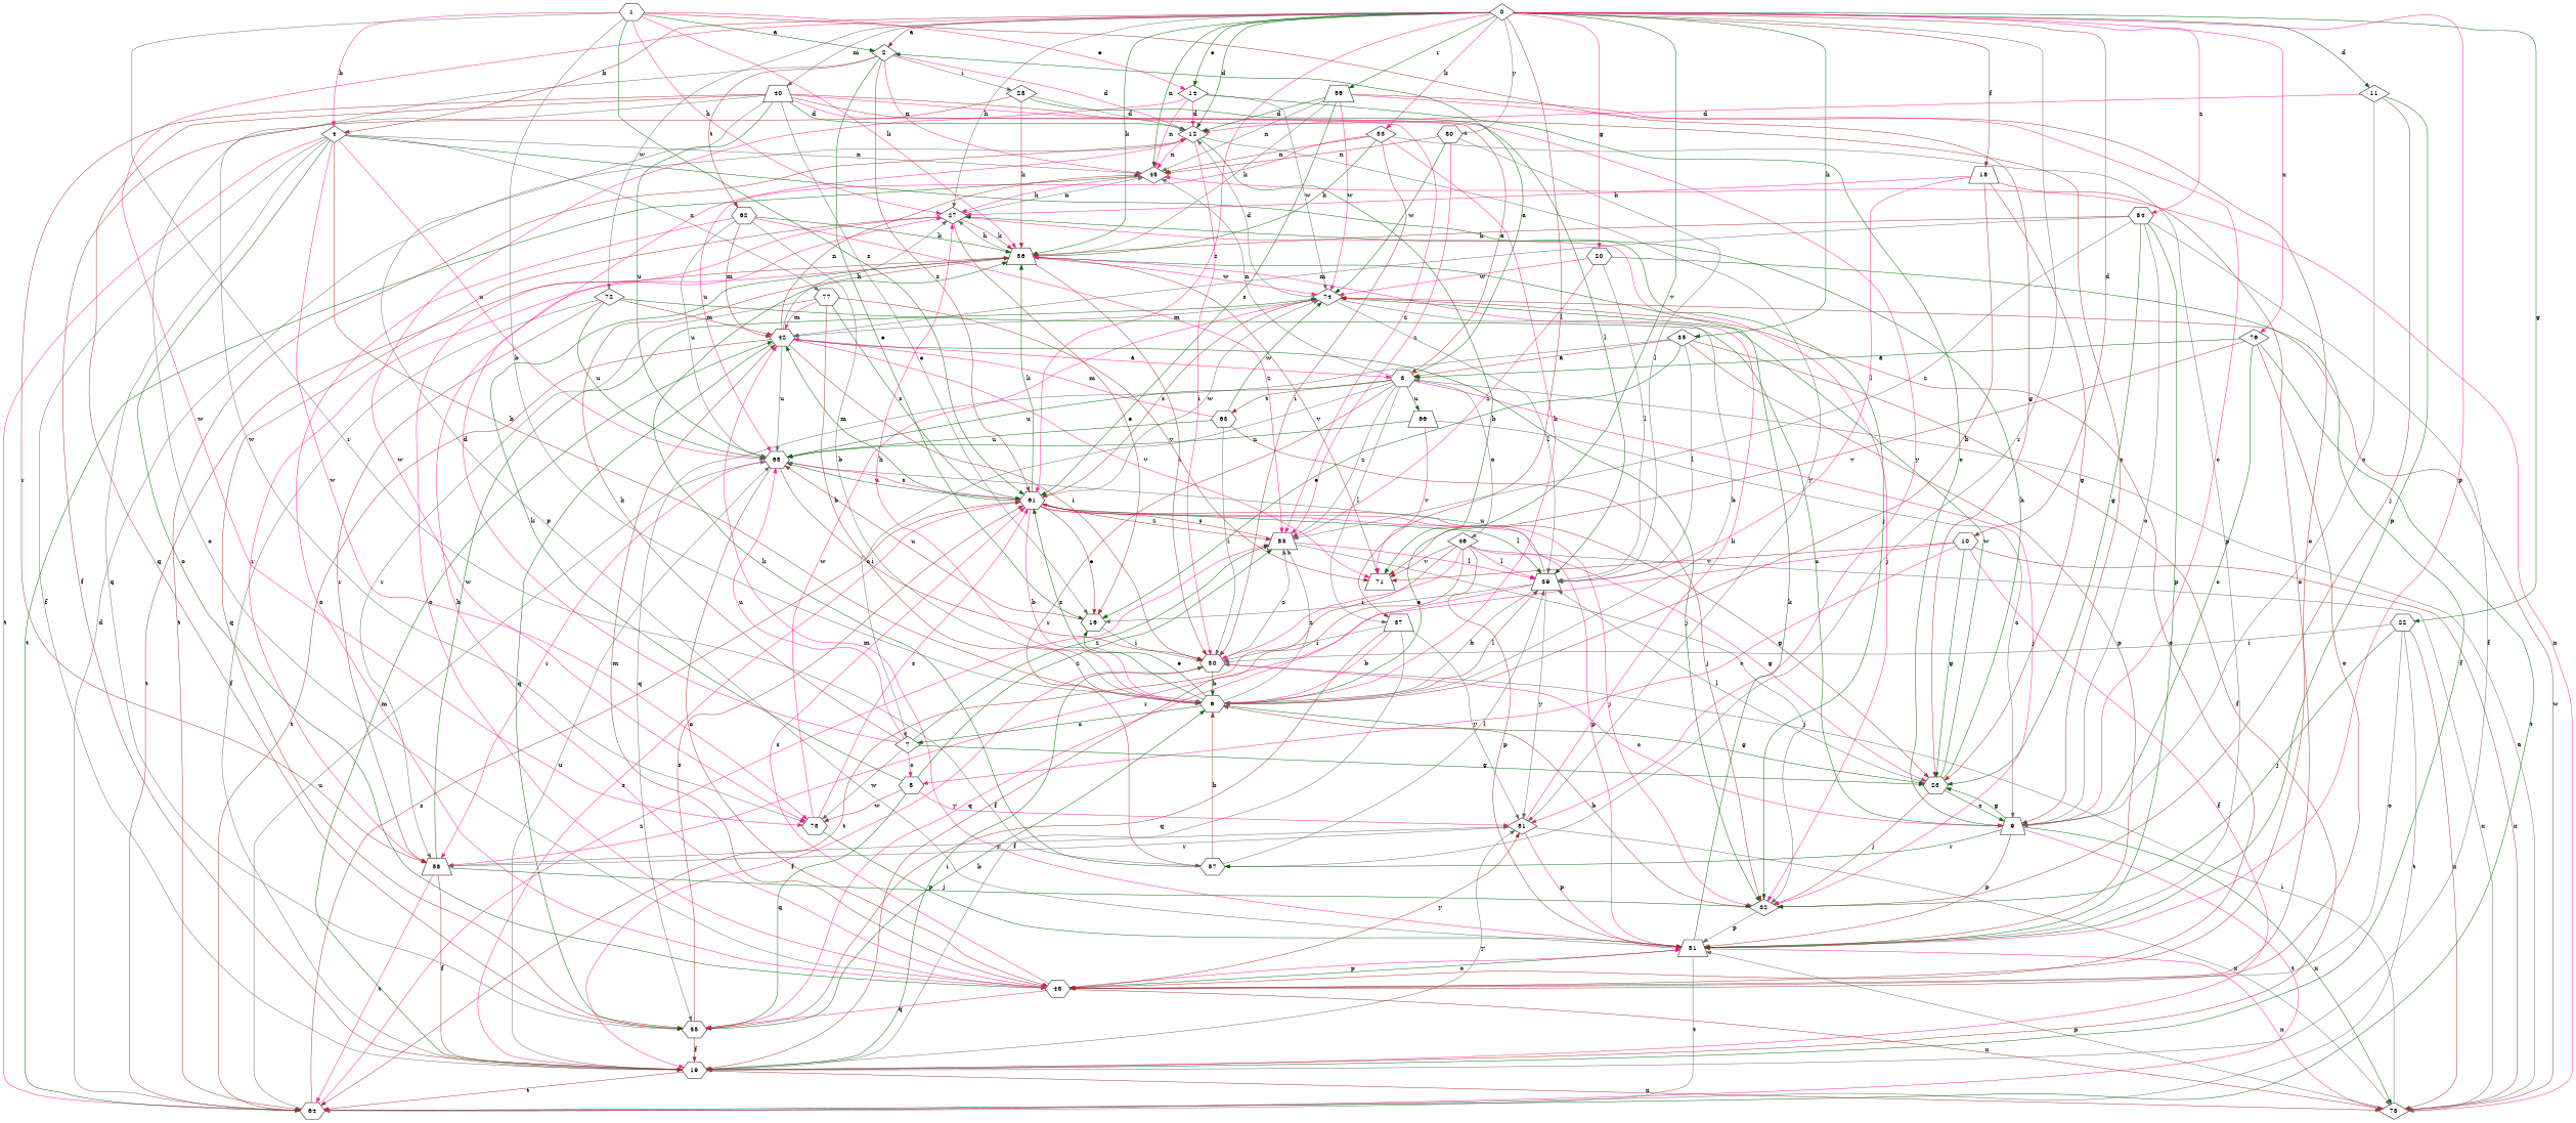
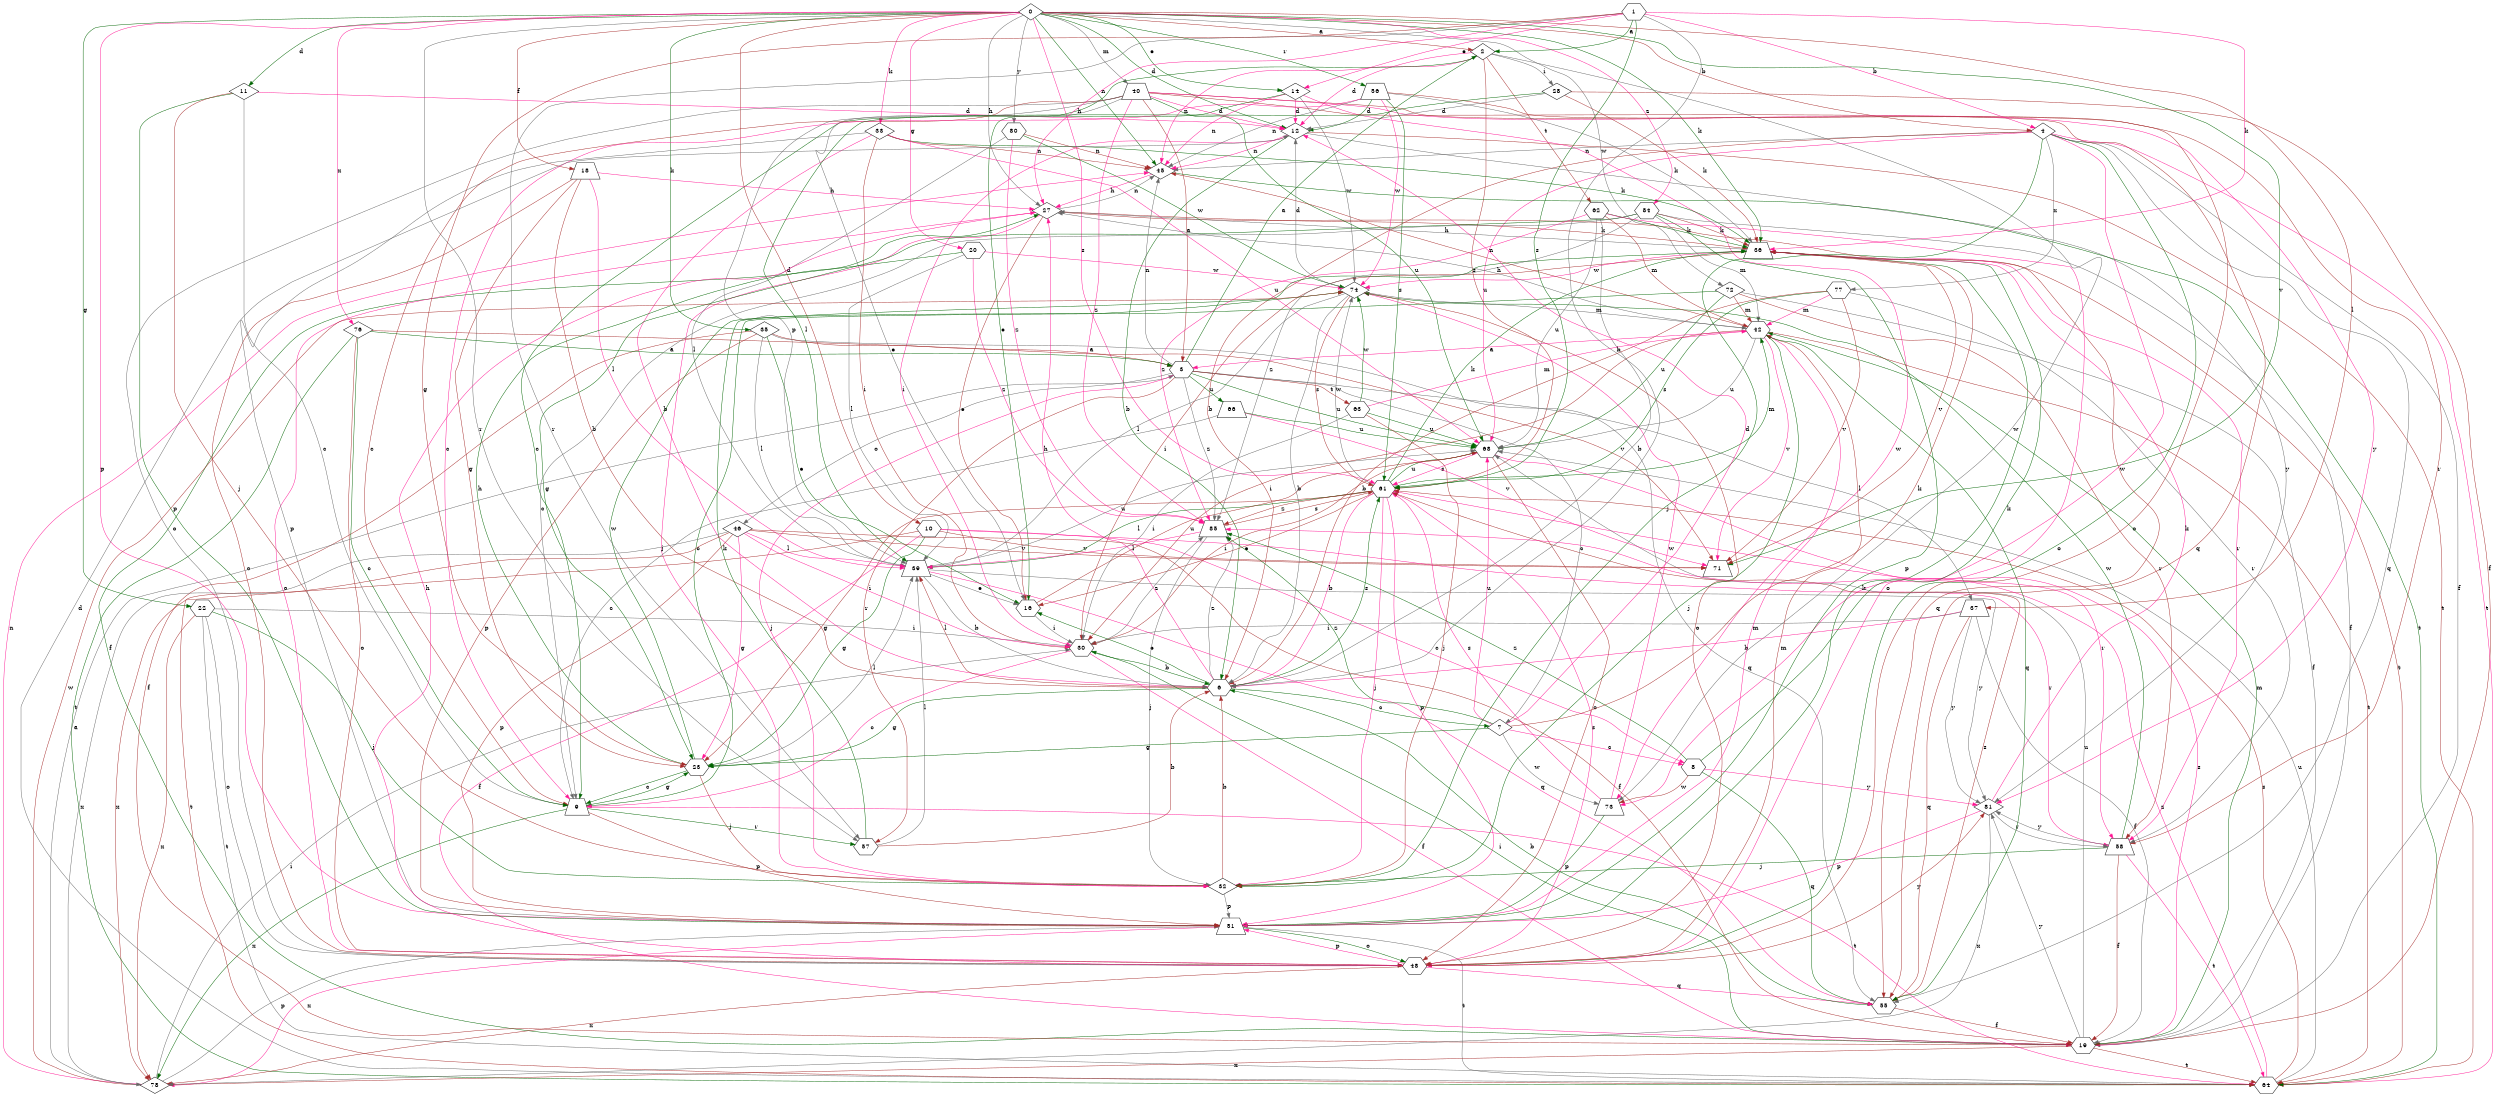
  strict digraph {
    node [shape=hexagon]
    edge [color=deeppink]
    0 [shape=diamond]
    2 [shape=diamond]
    4 [shape=diamond]
    10
    11 [shape=diamond]
    12 [shape=diamond]
    14 [shape=diamond]
    18 [shape=trapezium]
    20
    22
    27 [shape=diamond]
    33 [shape=diamond]
    35 [shape=diamond]
    36 [shape=trapezium]
    37 [shape=trapezium]
    40 [shape=trapezium]
    45 [shape=diamond]
    51 [shape=trapezium]
    56 [shape=trapezium]
    57
    61
    71 [shape=trapezium]
    72 [shape=diamond]
-   73
+   73 [shape=trapezium]
    76 [shape=diamond]
    80
    84
    16
    28 [shape=diamond]
    62
    6
    32 [shape=diamond]
    68
    19
    48
    55
    64
    77
    23
    8
    78 [shape=diamond]
    58 [shape=trapezium]
    9 [shape=trapezium]
    81 [shape=diamond]
    30
    74 [shape=diamond]
    39 [shape=trapezium]
    85 [shape=trapezium]
    3
    42
    1
    7 [shape=diamond]
    46 [shape=diamond]
    63
    66 [shape=trapezium]
    0 -> 2 [color=brown label=a]
    0 -> 4 [color=brown label=b]
    0 -> 10 [color=brown label=d]
    0 -> 11 [color=darkgreen label=d]
    0 -> 12 [color=darkgreen label=d]
    0 -> 14 [color=darkgreen label=e]
    0 -> 18 [color=brown label=f]
    0 -> 20 [label=g]
    0 -> 22 [color=darkgreen label=g]
    0 -> 27 [color=gray40 label=h]
    0 -> 33 [label=k]
    0 -> 35 [color=darkgreen label=k]
    0 -> 36 [color=darkgreen label=k]
    0 -> 37 [color=brown label=l]
    0 -> 40 [color=gray40 label=m]
    0 -> 45 [color=darkgreen label=n]
    0 -> 51 [label=p]
    0 -> 56 [color=darkgreen label=r]
    0 -> 57 [color=gray40 label=r]
    0 -> 61 [label=s]
    0 -> 71 [color=darkgreen label=v]
    0 -> 72 [color=gray40 label=w]
-   0 -> 73 [label=w]
    0 -> 76 [label=x]
    0 -> 80 [color=gray40 label=y]
    0 -> 84 [label=z]
    2 -> 12 [label=d]
    2 -> 45 [label=n]
    2 -> 61 [color=brown label=s]
    2 -> 73 [color=gray40 label=w]
    2 -> 16 [color=darkgreen label=e]
    2 -> 28 [color=gray40 label=i]
    2 -> 62 [color=brown label=t]
    4 -> 45 [color=gray40 label=n]
    4 -> 73 [label=w]
    4 -> 6 [color=brown label=b]
    4 -> 32 [color=darkgreen label=j]
    4 -> 68 [label=u]
    4 -> 19 [color=gray40 label=f]
    4 -> 48 [color=darkgreen label=o]
    4 -> 55 [color=gray40 label=q]
    4 -> 64 [label=t]
    4 -> 77 [color=gray40 label=x]
    10 -> 71 [color=brown label=v]
    10 -> 19 [label=f]
    10 -> 23 [color=darkgreen label=g]
    10 -> 8 [label=c]
    10 -> 78 [color=brown label=x]
    10 -> 58 [label=r]
    11 -> 12 [label=d]
    11 -> 51 [color=darkgreen label=p]
    11 -> 32 [color=brown label=j]
    11 -> 9 [color=gray40 label=c]
    12 -> 45 [label=n]
    12 -> 6 [color=darkgreen label=b]
    12 -> 64 [color=brown label=t]
    12 -> 81 [color=gray40 label=y]
    12 -> 30 [label=i]
    14 -> 12 [label=d]
    14 -> 45 [label=n]
    14 -> 73 [label=w]
    14 -> 9 [color=darkgreen label=c]
    14 -> 74 [color=gray40 label=w]
    18 -> 27 [label=h]
    18 -> 6 [color=brown label=b]
    18 -> 48 [color=brown label=o]
    18 -> 23 [color=brown label=g]
    18 -> 39 [label=l]
    20 -> 19 [color=darkgreen label=f]
    20 -> 74 [label=w]
    20 -> 39 [color=gray40 label=l]
    20 -> 85 [label=z]
    22 -> 32 [color=darkgreen label=j]
    22 -> 48 [color=gray40 label=o]
    22 -> 64 [color=gray40 label=t]
    22 -> 78 [color=brown label=x]
    22 -> 30 [color=gray40 label=i]
    27 -> 36 [color=brown label=k]
    27 -> 45 [color=gray40 label=n]
    27 -> 16 [color=brown label=e]
    27 -> 32 [label=j]
    27 -> 48 [label=o]
    27 -> 55 [color=brown label=q]
    33 -> 36 [color=darkgreen label=k]
    33 -> 45 [color=brown label=n]
    33 -> 51 [color=gray40 label=p]
    33 -> 6 [label=b]
    33 -> 68 [label=u]
    33 -> 30 [color=brown label=i]
    35 -> 51 [color=brown label=p]
    35 -> 16 [color=darkgreen label=e]
    35 -> 19 [color=brown label=f]
    35 -> 55 [color=gray40 label=q]
    35 -> 39 [color=gray40 label=l]
    35 -> 3 [color=brown label=a]
    36 -> 27 [color=gray40 label=h]
    36 -> 71 [color=brown label=v]
    36 -> 64 [color=brown label=t]
    36 -> 58 [label=r]
    36 -> 30 [color=brown label=i]
    36 -> 74 [label=w]
    37 -> 6 [label=b]
    37 -> 19 [color=gray40 label=f]
    37 -> 55 [color=brown label=q]
    37 -> 81 [color=gray40 label=y]
    37 -> 30 [color=gray40 label=i]
-   40 -> 12 [color=darkgreen label=d]
-   40 -> 51 [color=gray40 label=p]
+   40 -> 12 [label=d]
+   40 -> 39 [color=gray40 label=p]
    40 -> 16 [color=gray40 label=e]
    40 -> 68 [color=darkgreen label=u]
    40 -> 48 [color=gray40 label=o]
    40 -> 55 [color=brown label=q]
    40 -> 58 [color=brown label=r]
    40 -> 9 [color=brown label=c]
    40 -> 81 [label=y]
    40 -> 85 [label=z]
    40 -> 3 [color=brown label=a]
    45 -> 27 [label=h]
    45 -> 64 [color=darkgreen label=t]
    51 -> 36 [color=darkgreen label=k]
    51 -> 48 [color=darkgreen label=o]
    51 -> 64 [color=gray40 label=t]
    51 -> 78 [label=x]
    51 -> 42 [label=m]
    56 -> 12 [color=darkgreen label=d]
    56 -> 36 [color=gray40 label=k]
    56 -> 45 [color=gray40 label=n]
    56 -> 61 [color=darkgreen label=s]
    56 -> 48 [color=brown label=o]
    56 -> 9 [label=c]
    56 -> 74 [label=w]
    57 -> 36 [color=darkgreen label=k]
    57 -> 6 [color=brown label=b]
    57 -> 39 [color=gray40 label=l]
    61 -> 36 [color=darkgreen label=k]
    61 -> 51 [label=p]
    61 -> 16 [color=brown label=e]
    61 -> 6 [label=b]
    61 -> 32 [label=j]
    61 -> 68 [color=darkgreen label=u]
    61 -> 23 [color=brown label=g]
    61 -> 74 [color=gray40 label=w]
    61 -> 39 [color=darkgreen label=l]
    61 -> 85 [color=brown label=z]
    61 -> 42 [color=darkgreen label=m]
    72 -> 68 [color=darkgreen label=u]
    72 -> 19 [color=gray40 label=f]
    72 -> 58 [color=brown label=r]
    72 -> 9 [color=darkgreen label=c]
    72 -> 42 [color=brown label=m]
    73 -> 51 [color=darkgreen label=p]
    73 -> 61 [label=s]
    73 -> 74 [label=w]
    76 -> 71 [color=brown label=v]
    76 -> 48 [color=brown label=o]
    76 -> 64 [color=darkgreen label=t]
    76 -> 9 [color=darkgreen label=c]
    76 -> 3 [color=darkgreen label=a]
    80 -> 45 [color=brown label=n]
    80 -> 74 [color=darkgreen label=w]
    80 -> 39 [color=gray40 label=l]
    80 -> 85 [label=z]
    84 -> 36 [color=brown label=k]
    84 -> 51 [color=darkgreen label=p]
    84 -> 19 [color=gray40 label=f]
    84 -> 23 [color=darkgreen label=g]
    84 -> 9 [color=gray40 label=c]
    84 -> 85 [color=gray40 label=z]
    84 -> 42 [color=gray40 label=m]
    16 -> 68 [color=brown label=u]
    16 -> 30 [color=gray40 label=i]
    28 -> 12 [color=gray40 label=d]
    28 -> 36 [color=brown label=k]
    28 -> 19 [color=brown label=f]
    28 -> 39 [color=darkgreen label=l]
    62 -> 36 [color=darkgreen label=k]
    62 -> 6 [color=gray40 label=b]
    62 -> 68 [color=gray40 label=u]
    62 -> 48 [label=o]
    62 -> 85 [label=z]
    62 -> 42 [color=brown label=m]
    6 -> 27 [label=h]
    6 -> 61 [color=darkgreen label=s]
    6 -> 16 [color=darkgreen label=e]
    6 -> 23 [color=darkgreen label=g]
    6 -> 39 [color=brown label=l]
    6 -> 85 [color=gray40 label=z]
    6 -> 7 [color=darkgreen label=c]
    32 -> 51 [color=gray40 label=p]
    32 -> 6 [color=brown label=b]
    68 -> 61 [label=s]
    68 -> 48 [color=brown label=o]
    68 -> 58 [label=r]
    68 -> 30 [color=brown label=i]
    19 -> 61 [label=s]
    19 -> 68 [color=gray40 label=u]
    19 -> 64 [color=brown label=t]
    19 -> 78 [color=brown label=x]
    19 -> 81 [color=gray40 label=y]
    19 -> 30 [color=darkgreen label=i]
    19 -> 42 [color=darkgreen label=m]
    48 -> 27 [label=h]
    48 -> 51 [label=p]
    48 -> 61 [label=s]
    48 -> 55 [label=q]
    48 -> 78 [color=brown label=x]
    48 -> 81 [color=brown label=y]
    48 -> 42 [color=brown label=m]
    55 -> 61 [color=brown label=s]
    55 -> 6 [color=darkgreen label=b]
    55 -> 19 [color=brown label=f]
    64 -> 12 [color=gray40 label=d]
    64 -> 61 [color=brown label=s]
    64 -> 68 [color=gray40 label=u]
    64 -> 85 [label=z]
    77 -> 61 [color=darkgreen label=s]
    77 -> 71 [color=brown label=v]
    77 -> 6 [color=brown label=b]
    77 -> 58 [color=gray40 label=r]
    77 -> 42 [label=m]
    23 -> 27 [color=darkgreen label=h]
    23 -> 32 [color=brown label=j]
    23 -> 9 [color=darkgreen label=c]
    23 -> 74 [color=darkgreen label=w]
    23 -> 39 [color=gray40 label=l]
    8 -> 36 [color=darkgreen label=k]
    8 -> 73 [color=brown label=w]
    8 -> 55 [color=darkgreen label=q]
    8 -> 81 [label=y]
    8 -> 85 [color=darkgreen label=z]
    78 -> 45 [label=n]
    78 -> 51 [color=gray40 label=p]
    78 -> 30 [color=gray40 label=i]
    78 -> 74 [color=brown label=w]
    78 -> 3 [color=gray40 label=a]
    58 -> 32 [color=darkgreen label=j]
    58 -> 19 [color=brown label=f]
    58 -> 64 [label=t]
    58 -> 81 [color=gray40 label=y]
    58 -> 74 [color=darkgreen label=w]
    9 -> 51 [color=brown label=p]
    9 -> 57 [color=darkgreen label=r]
    9 -> 64 [label=t]
    9 -> 23 [color=darkgreen label=g]
    9 -> 78 [color=darkgreen label=x]
    81 -> 36 [label=k]
    81 -> 51 [label=p]
    81 -> 78 [color=gray40 label=x]
    81 -> 58 [color=gray40 label=r]
    30 -> 6 [color=darkgreen label=b]
    30 -> 19 [label=f]
    30 -> 9 [label=c]
    30 -> 85 [color=gray40 label=z]
    74 -> 12 [color=gray40 label=d]
    74 -> 61 [color=brown label=s]
    74 -> 6 [color=gray40 label=b]
    74 -> 48 [color=brown label=o]
    74 -> 39 [color=gray40 label=l]
    74 -> 42 [color=gray40 label=m]
    39 -> 16 [color=gray40 label=e]
    39 -> 6 [color=gray40 label=b]
    39 -> 68 [color=gray40 label=u]
    39 -> 55 [label=q]
    39 -> 81 [color=gray40 label=y]
    85 -> 61 [color=brown label=s]
    85 -> 32 [color=gray40 label=j]
    85 -> 39 [label=l]
    3 -> 2 [color=darkgreen label=a]
    3 -> 37 [color=gray40 label=l]
    3 -> 45 [color=gray40 label=n]
    3 -> 57 [color=brown label=r]
    3 -> 32 [label=j]
    3 -> 68 [color=darkgreen label=u]
    3 -> 85 [color=gray40 label=z]
    3 -> 7 [color=gray40 label=c]
    3 -> 46 [color=gray40 label=o]
    3 -> 63 [color=brown label=t]
    3 -> 66 [color=darkgreen label=u]
    42 -> 27 [color=gray40 label=h]
    42 -> 45 [color=brown label=n]
    42 -> 71 [label=v]
    42 -> 32 [color=darkgreen label=j]
    42 -> 68 [color=gray40 label=u]
    42 -> 55 [color=darkgreen label=q]
    42 -> 64 [color=brown label=t]
    42 -> 30 [color=brown label=i]
    42 -> 3 [label=a]
    1 -> 2 [color=darkgreen label=a]
    1 -> 4 [label=b]
    1 -> 14 [label=e]
    1 -> 27 [label=h]
    1 -> 36 [label=k]
    1 -> 57 [color=gray40 label=r]
    1 -> 61 [color=darkgreen label=s]
    1 -> 6 [color=gray40 label=b]
    1 -> 23 [color=brown label=g]
    7 -> 12 [label=d]
    7 -> 36 [color=brown label=k]
    7 -> 73 [color=gray40 label=w]
    7 -> 68 [label=u]
    7 -> 23 [color=darkgreen label=g]
    7 -> 8 [label=c]
    7 -> 85 [color=darkgreen label=z]
    46 -> 51 [color=brown label=p]
    46 -> 71 [color=brown label=v]
    46 -> 19 [color=brown label=f]
    46 -> 64 [color=brown label=t]
    46 -> 23 [label=g]
    46 -> 78 [color=gray40 label=x]
    46 -> 30 [label=i]
    46 -> 39 [label=l]
    63 -> 32 [color=brown label=j]
    63 -> 68 [color=darkgreen label=u]
    63 -> 30 [color=gray40 label=i]
    63 -> 74 [color=darkgreen label=w]
    63 -> 42 [label=m]
    66 -> 71 [label=v]
    66 -> 68 [color=darkgreen label=u]
    66 -> 9 [color=gray40 label=c]
  }
